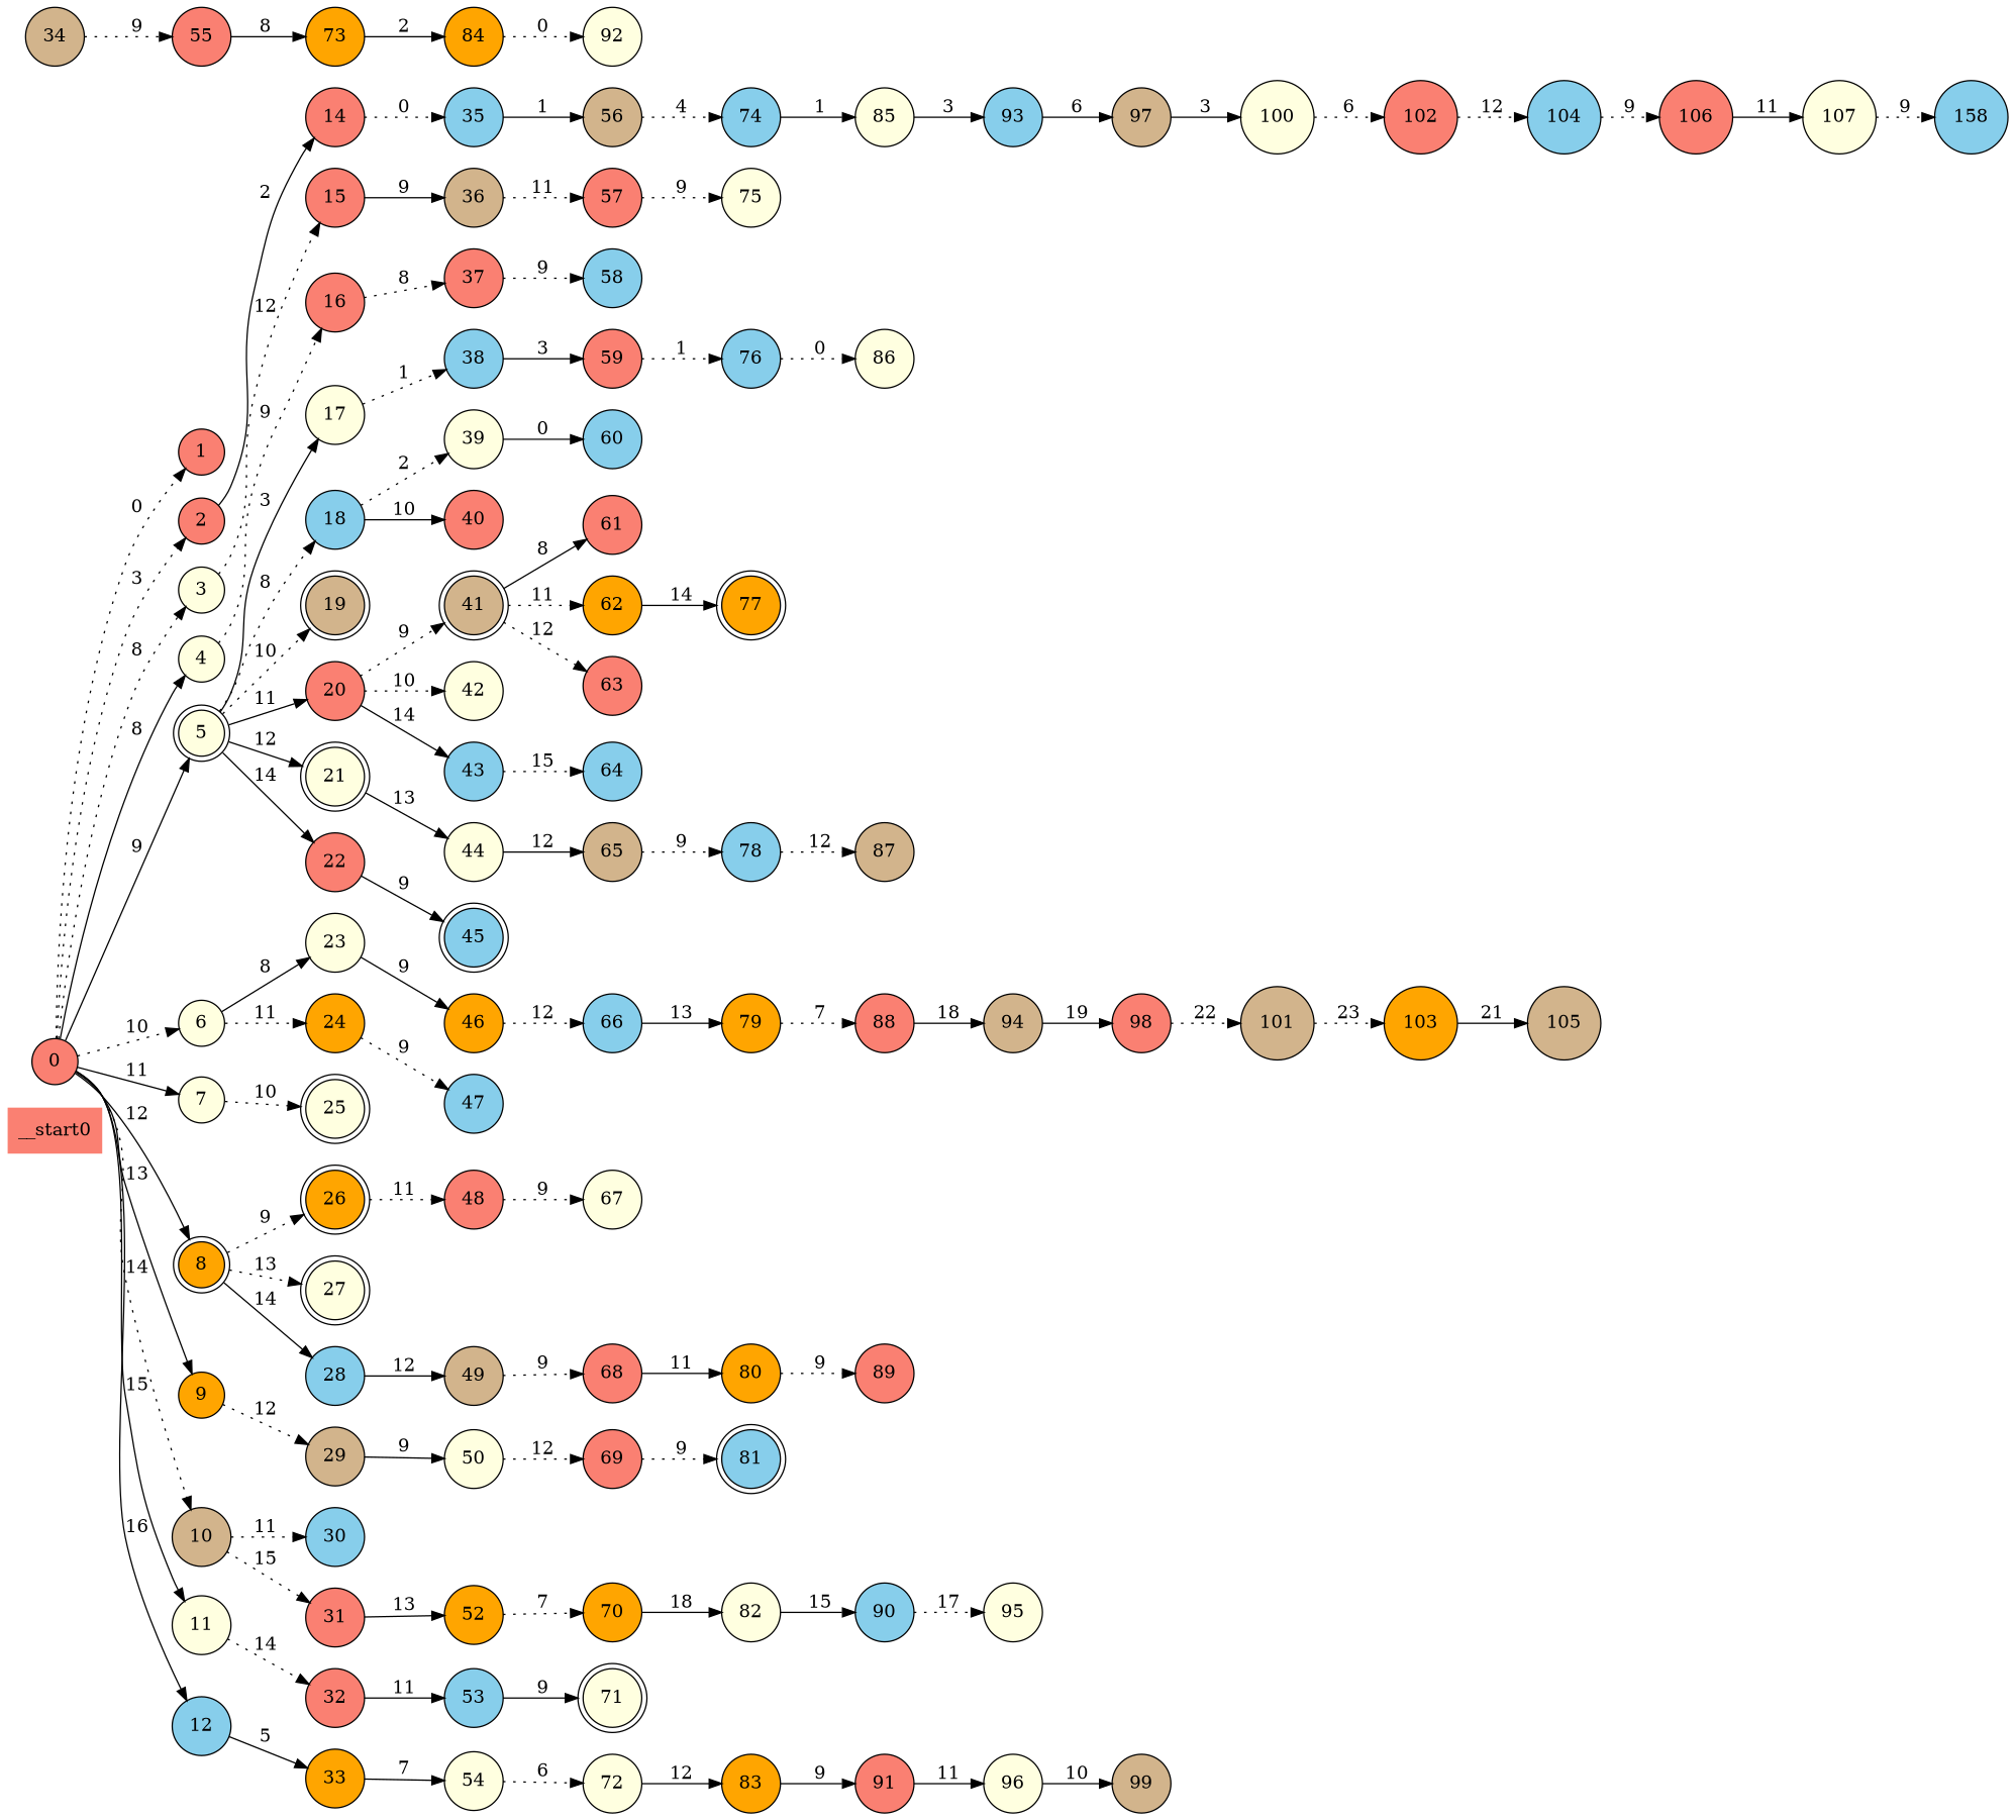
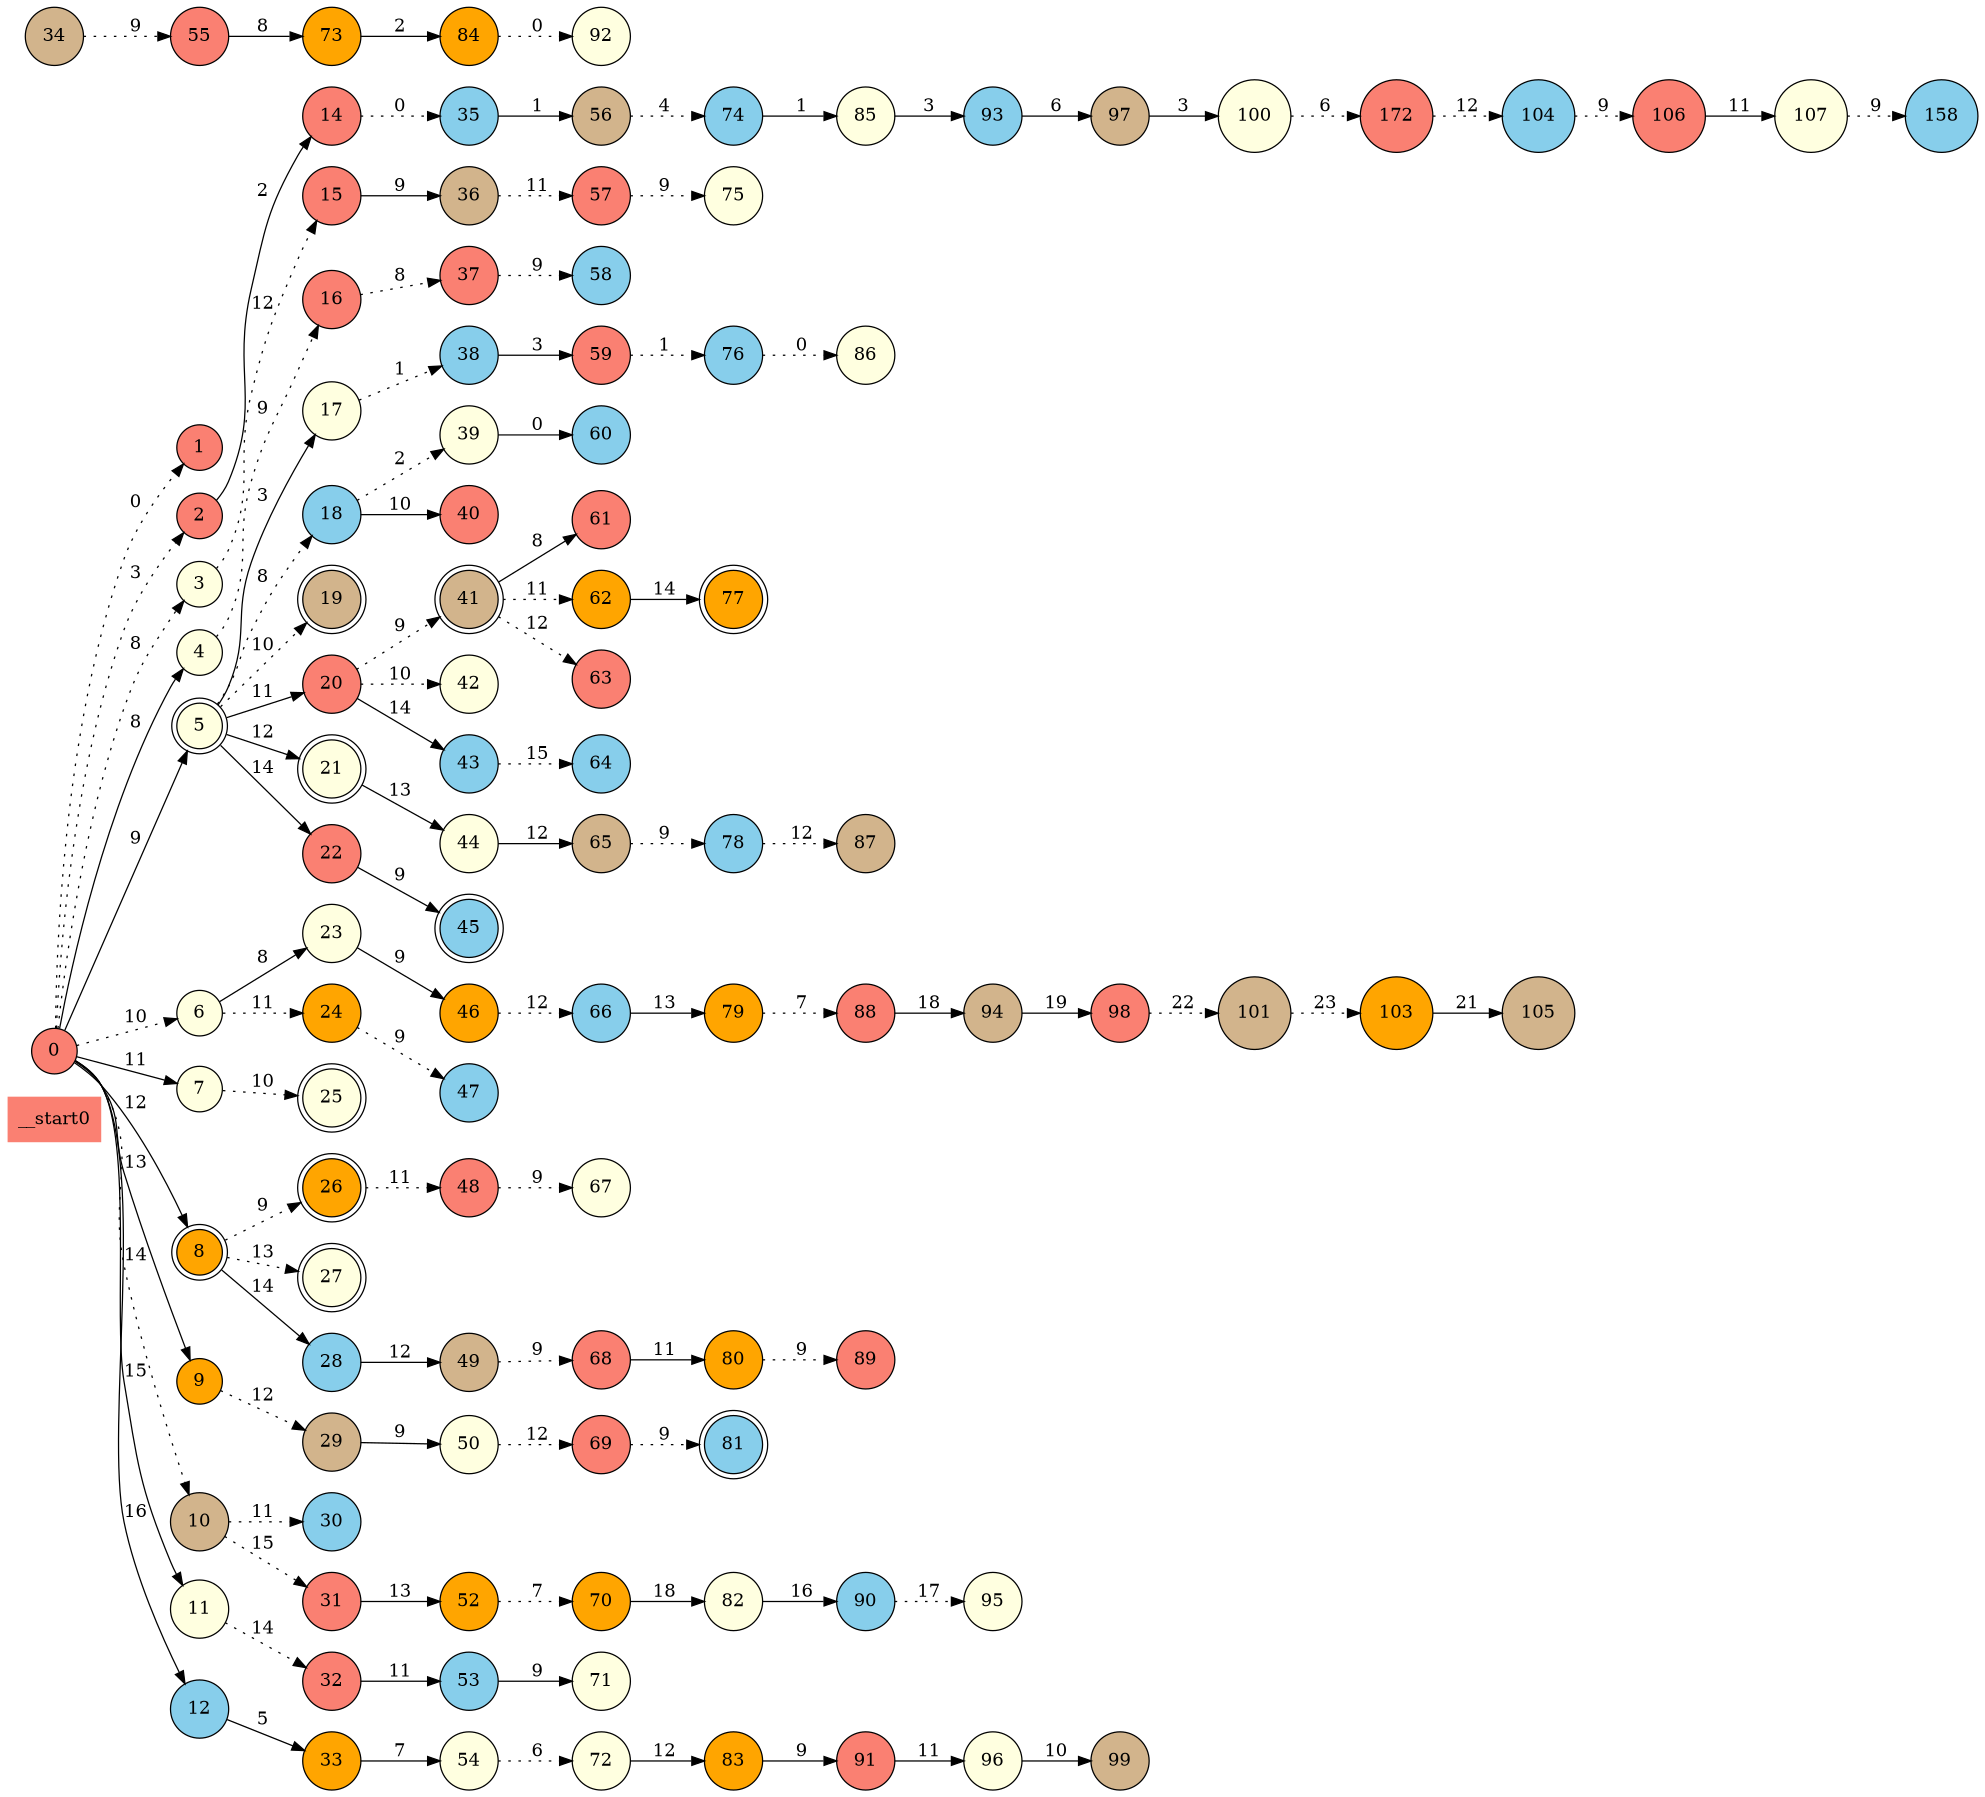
  digraph {
    rankdir=LR
    node [fillcolor=lightyellow shape=circle style=filled color=black]
    edge [style=dotted]
    __start0 [fillcolor=salmon shape=none color=""]
    n2 [fillcolor=salmon label=0]
    n3 [fillcolor=salmon label=1]
    n4 [fillcolor=salmon label=2]
    n5 [label=3]
    n6 [label=4]
    n7 [label=5 shape=doublecircle style="rounded,filled"]
    n8 [label=6]
    n9 [label=7]
    n10 [fillcolor=orange label=8 shape=doublecircle style="rounded,filled"]
    n11 [fillcolor=orange label=9]
    n12 [fillcolor=tan label=10]
    n13 [label=11]
    n14 [fillcolor=skyblue label=12]
    n15 [fillcolor=salmon label=14]
    n16 [fillcolor=salmon label=15]
    n17 [fillcolor=salmon label=16]
    n18 [label=17]
    n19 [fillcolor=skyblue label=18]
    n20 [fillcolor=tan label=19 shape=doublecircle style="rounded,filled"]
    n21 [fillcolor=salmon label=20]
    n22 [label=21 shape=doublecircle style="rounded,filled"]
    n23 [fillcolor=salmon label=22]
    n24 [label=23]
    n25 [fillcolor=orange label=24]
    n26 [label=25 shape=doublecircle style="rounded,filled"]
    n27 [fillcolor=orange label=26 shape=doublecircle style="rounded,filled"]
    n28 [label=27 shape=doublecircle style="rounded,filled"]
    n29 [fillcolor=skyblue label=28]
    n30 [fillcolor=tan label=29]
    n31 [fillcolor=skyblue label=30]
    n32 [fillcolor=salmon label=31]
    n33 [fillcolor=salmon label=32]
    n34 [fillcolor=orange label=33]
    n35 [fillcolor=skyblue label=35]
    n36 [fillcolor=tan label=36]
    n37 [fillcolor=salmon label=37]
    n38 [fillcolor=skyblue label=38]
    n39 [label=39]
    n40 [fillcolor=salmon label=40]
    n41 [fillcolor=tan label=41 shape=doublecircle style="rounded,filled"]
    n42 [label=42]
    n43 [fillcolor=skyblue label=43]
    n44 [label=44]
    n45 [fillcolor=skyblue label=45 shape=doublecircle style="rounded,filled"]
    n46 [fillcolor=orange label=46]
    n47 [fillcolor=skyblue label=47]
    n48 [fillcolor=salmon label=48]
    n49 [fillcolor=tan label=49]
    n50 [label=50]
    n51 [fillcolor=orange label=52]
    n52 [fillcolor=skyblue label=53]
    n53 [label=54]
    n54 [fillcolor=tan label=34]
    n55 [fillcolor=salmon label=55]
    n56 [fillcolor=tan label=56]
    n57 [fillcolor=salmon label=57]
    n58 [fillcolor=skyblue label=58]
    n59 [fillcolor=salmon label=59]
    n60 [fillcolor=skyblue label=60]
    n61 [fillcolor=salmon label=61]
    n62 [fillcolor=orange label=62]
    n63 [fillcolor=salmon label=63]
    n64 [fillcolor=skyblue label=64]
    n65 [fillcolor=tan label=65]
    n66 [fillcolor=skyblue label=66]
    n67 [label=67]
    n68 [fillcolor=salmon label=68]
    n69 [fillcolor=salmon label=69]
    n70 [fillcolor=orange label=70]
-   n71 [label=71 shape=doublecircle]
+   n71 [label=71]
    n72 [label=72]
    n73 [fillcolor=orange label=73]
    n74 [fillcolor=skyblue label=74]
    n75 [label=75]
    n76 [fillcolor=skyblue label=76]
    n77 [fillcolor=orange label=77 shape=doublecircle style="rounded,filled"]
    n78 [fillcolor=skyblue label=78]
    n79 [fillcolor=orange label=79]
    n80 [fillcolor=orange label=80]
    n81 [fillcolor=skyblue label=81 shape=doublecircle style="rounded,filled"]
    n82 [label=82]
    n83 [fillcolor=orange label=83]
    n84 [fillcolor=orange label=84]
    n85 [label=85]
    n86 [label=86]
    n87 [fillcolor=tan label=87]
    n88 [fillcolor=salmon label=88]
    n89 [fillcolor=salmon label=89]
    n90 [fillcolor=skyblue label=90]
    n91 [fillcolor=salmon label=91]
    n92 [label=92]
    n93 [fillcolor=skyblue label=93]
    n94 [fillcolor=tan label=94]
    n95 [label=95]
    n96 [label=96]
    n97 [fillcolor=tan label=97]
    n98 [fillcolor=salmon label=98]
    n99 [fillcolor=tan label=99]
    n100 [label=100]
    n101 [fillcolor=tan label=101]
-   n102 [fillcolor=salmon label=102]
+   n102 [fillcolor=salmon label=172]
    n103 [fillcolor=orange label=103]
    n104 [fillcolor=skyblue label=104]
    n105 [fillcolor=tan label=105]
    n106 [fillcolor=salmon label=106]
    n107 [label=107]
    n108 [fillcolor=skyblue label=158]
    n2 -> n3 [label=0]
    n2 -> n4 [label=3]
    n2 -> n5 [label=8]
    n2 -> n6 [label=8 style=solid]
    n2 -> n7 [label=9 style=solid]
    n2 -> n8 [label=10]
    n2 -> n9 [label=11 style=solid]
    n2 -> n10 [label=12 style=solid]
    n2 -> n11 [label=13 style=solid]
    n2 -> n12 [label=14]
    n2 -> n13 [label=15 style=solid]
    n2 -> n14 [label=16 style=solid]
    n4 -> n15 [label=2 style=solid]
    n5 -> n16 [label=12]
    n6 -> n17 [label=9]
    n7 -> n18 [label=3 style=solid]
    n7 -> n19 [label=8]
    n7 -> n20 [label=10]
    n7 -> n21 [label=11 style=solid]
    n7 -> n22 [label=12 style=solid]
    n7 -> n23 [label=14 style=solid]
    n8 -> n24 [label=8 style=solid]
    n8 -> n25 [label=11]
    n9 -> n26 [label=10]
    n10 -> n27 [label=9]
    n10 -> n28 [label=13]
    n10 -> n29 [label=14 style=solid]
    n11 -> n30 [label=12]
    n12 -> n31 [label=11]
    n12 -> n32 [label=15]
    n13 -> n33 [label=14]
    n14 -> n34 [label=5 style=solid]
    n15 -> n35 [label=0]
    n16 -> n36 [label=9 style=solid]
    n17 -> n37 [label=8]
    n18 -> n38 [label=1]
    n19 -> n39 [label=2]
    n19 -> n40 [label=10 style=solid]
    n21 -> n41 [label=9]
    n21 -> n42 [label=10]
    n21 -> n43 [label=14 style=solid]
    n22 -> n44 [label=13 style=solid]
    n23 -> n45 [label=9 style=solid]
    n24 -> n46 [label=9 style=solid]
    n25 -> n47 [label=9]
    n27 -> n48 [label=11]
    n29 -> n49 [label=12 style=solid]
    n30 -> n50 [label=9 style=solid]
    n32 -> n51 [label=13 style=solid]
    n33 -> n52 [label=11 style=solid]
    n34 -> n53 [label=7 style=solid]
    n35 -> n56 [label=1 style=solid]
    n36 -> n57 [label=11]
    n37 -> n58 [label=9]
    n38 -> n59 [label=3 style=solid]
    n39 -> n60 [label=0 style=solid]
    n41 -> n61 [label=8 style=solid]
    n41 -> n62 [label=11]
    n41 -> n63 [label=12]
    n43 -> n64 [label=15]
    n44 -> n65 [label=12 style=solid]
    n46 -> n66 [label=12]
    n48 -> n67 [label=9]
    n49 -> n68 [label=9]
    n50 -> n69 [label=12]
    n51 -> n70 [label=7]
    n52 -> n71 [label=9 style=solid]
    n53 -> n72 [label=6]
    n54 -> n55 [label=9]
    n55 -> n73 [label=8 style=solid]
    n56 -> n74 [label=4]
    n57 -> n75 [label=9]
    n59 -> n76 [label=1]
    n62 -> n77 [label=14 style=solid]
    n65 -> n78 [label=9]
    n66 -> n79 [label=13 style=solid]
    n68 -> n80 [label=11 style=solid]
    n69 -> n81 [label=9]
    n70 -> n82 [label=18 style=solid]
    n72 -> n83 [label=12 style=solid]
    n73 -> n84 [label=2 style=solid]
    n74 -> n85 [label=1 style=solid]
    n76 -> n86 [label=0]
    n78 -> n87 [label=12]
    n79 -> n88 [label=7]
    n80 -> n89 [label=9]
-   n82 -> n90 [label=15 style=solid]
+   n82 -> n90 [label=16 style=solid]
    n83 -> n91 [label=9 style=solid]
    n84 -> n92 [label=0]
    n85 -> n93 [label=3 style=solid]
    n88 -> n94 [label=18 style=solid]
    n90 -> n95 [label=17]
    n91 -> n96 [label=11 style=solid]
    n93 -> n97 [label=6 style=solid]
    n94 -> n98 [label=19 style=solid]
    n96 -> n99 [label=10 style=solid]
    n97 -> n100 [label=3 style=solid]
    n98 -> n101 [label=22]
    n100 -> n102 [label=6]
    n101 -> n103 [label=23]
    n102 -> n104 [label=12]
    n103 -> n105 [label=21 style=solid]
    n104 -> n106 [label=9]
    n106 -> n107 [label=11 style=solid]
    n107 -> n108 [label=9]
  }
